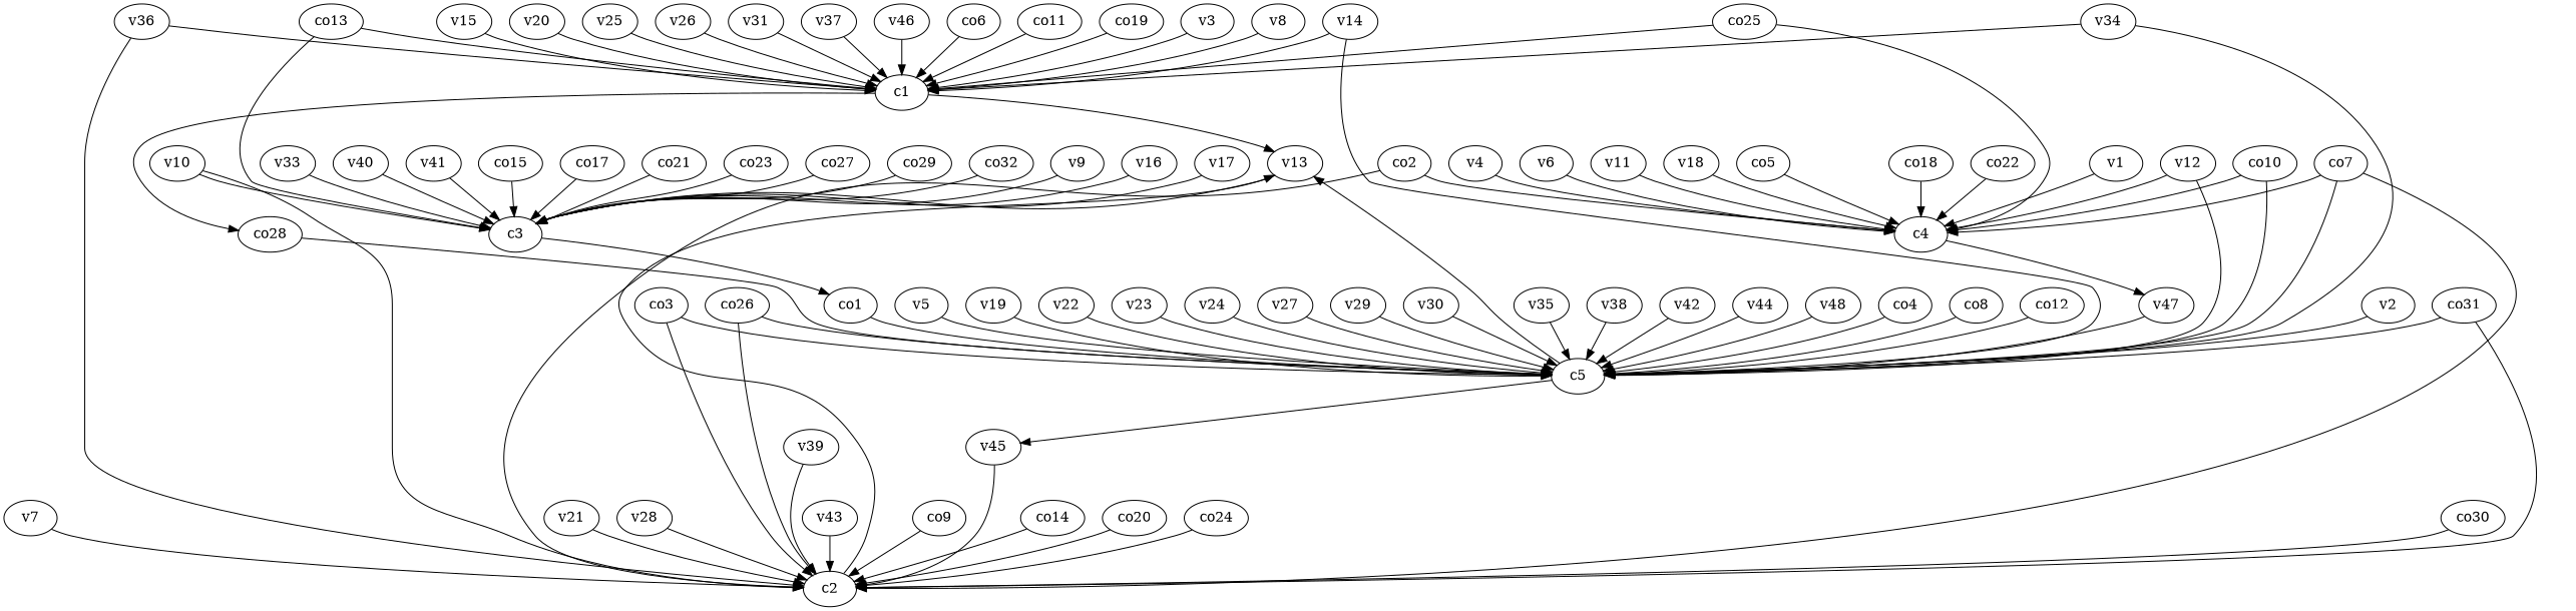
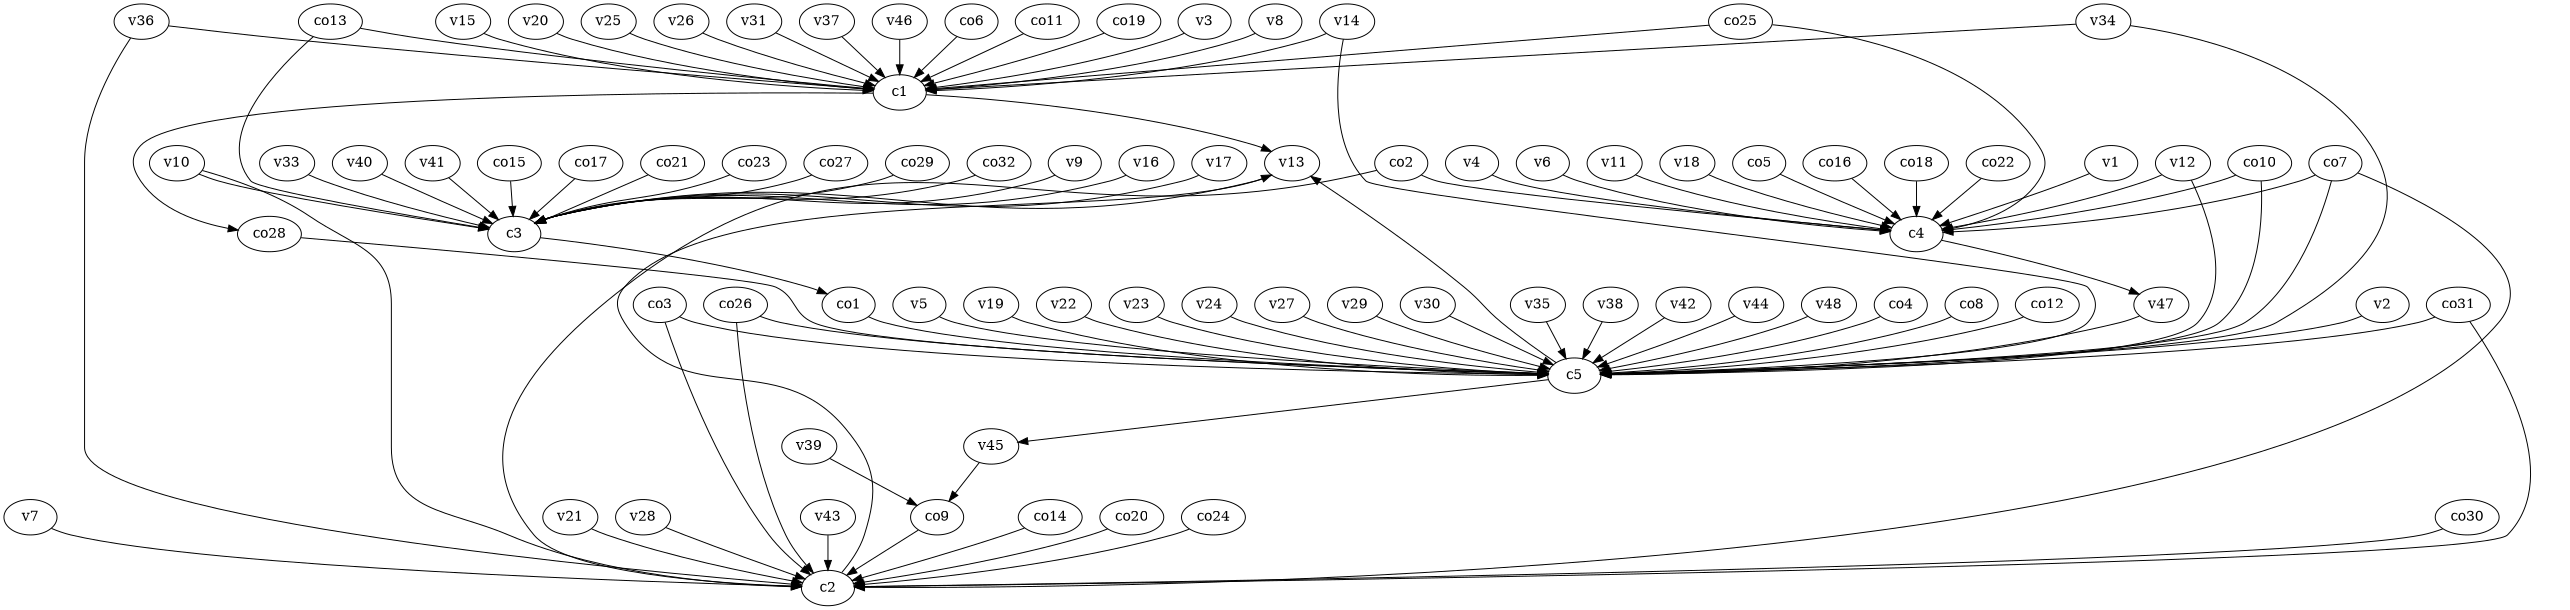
  strict digraph {
    edge [weight=1]
    c1
    v13
    co28
    c3
    c5
    c2
    co1
    c4
    v47
    v45
    v1
    v2
    v3
    v4
    v5
    v6
    v7
    v8
    v9
    v10
    v11
    v12
    v14
    v15
    v16
    v17
    v18
    v19
    v20
    v21
    v22
    v23
    v24
    v25
    v26
    v27
    v28
    v29
    v30
    v31
    v33
    v34
    v35
    v36
    v37
    v38
    v39
    v40
    v41
    v42
    v43
    v44
    v46
    v48
    co2
    co3
    co4
    co5
    co6
    co7
    co8
    co9
    co10
    co11
    co12
    co13
    co14
    co15
+   co16
    co17
    co18
    co19
    co20
    co21
    co22
    co23
    co24
    co25
    co26
    co27
    co29
    co30
    co31
    co32
    c1 -> v13
    c1 -> co28
    v13 -> c3
    co28 -> c5
    c3 -> co1
    c5 -> v13
    c5 -> v45
    c2 -> v13
    co1 -> c5
    c4 -> v47
    v47 -> c5
-   v45 -> c2
+   v45 -> co9
    v1 -> c4
    v2 -> c5
    v3 -> c1
    v4 -> c4
    v5 -> c5
    v6 -> c4
    v7 -> c2
    v8 -> c1
    v9 -> c3
    v10 -> c3
    v10 -> c2
    v11 -> c4
    v12 -> c5
    v12 -> c4
    v14 -> c1
    v14 -> c5
    v15 -> c1
    v16 -> c3
    v17 -> c3
    v18 -> c4
    v19 -> c5
    v20 -> c1
    v21 -> c2
    v22 -> c5
    v23 -> c5
    v24 -> c5
    v25 -> c1
    v26 -> c1
    v27 -> c5
    v28 -> c2
    v29 -> c5
    v30 -> c5
    v31 -> c1
    v33 -> c3
    v34 -> c1
    v34 -> c5
    v35 -> c5
    v36 -> c1
    v36 -> c2
    v37 -> c1
    v38 -> c5
-   v39 -> c2
+   v39 -> co9
    v40 -> c3
    v41 -> c3
    v42 -> c5
    v43 -> c2
    v44 -> c5
    v46 -> c1
    v48 -> c5
    co2 -> c2
    co2 -> c4
    co3 -> c5
    co3 -> c2
    co4 -> c5
    co5 -> c4
    co6 -> c1
    co7 -> c5
    co7 -> c2
    co7 -> c4
    co8 -> c5
    co9 -> c2
    co10 -> c5
    co10 -> c4
    co11 -> c1
    co12 -> c5
    co13 -> c1
    co13 -> c3
    co14 -> c2
    co15 -> c3
+   co16 -> c4
    co17 -> c3
    co18 -> c4
    co19 -> c1
    co20 -> c2
    co21 -> c3
    co22 -> c4
    co23 -> c3
    co24 -> c2
    co25 -> c1
    co25 -> c4
    co26 -> c5
    co26 -> c2
    co27 -> c3
    co29 -> c3
    co30 -> c2
    co31 -> c5
    co31 -> c2
    co32 -> c3
  }
